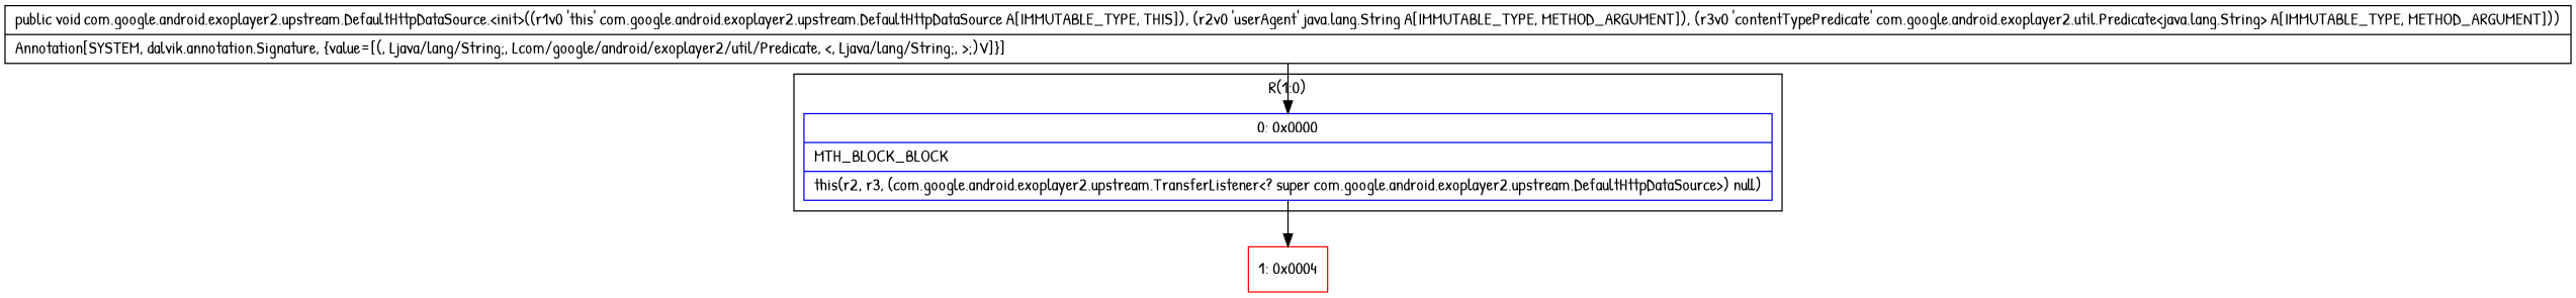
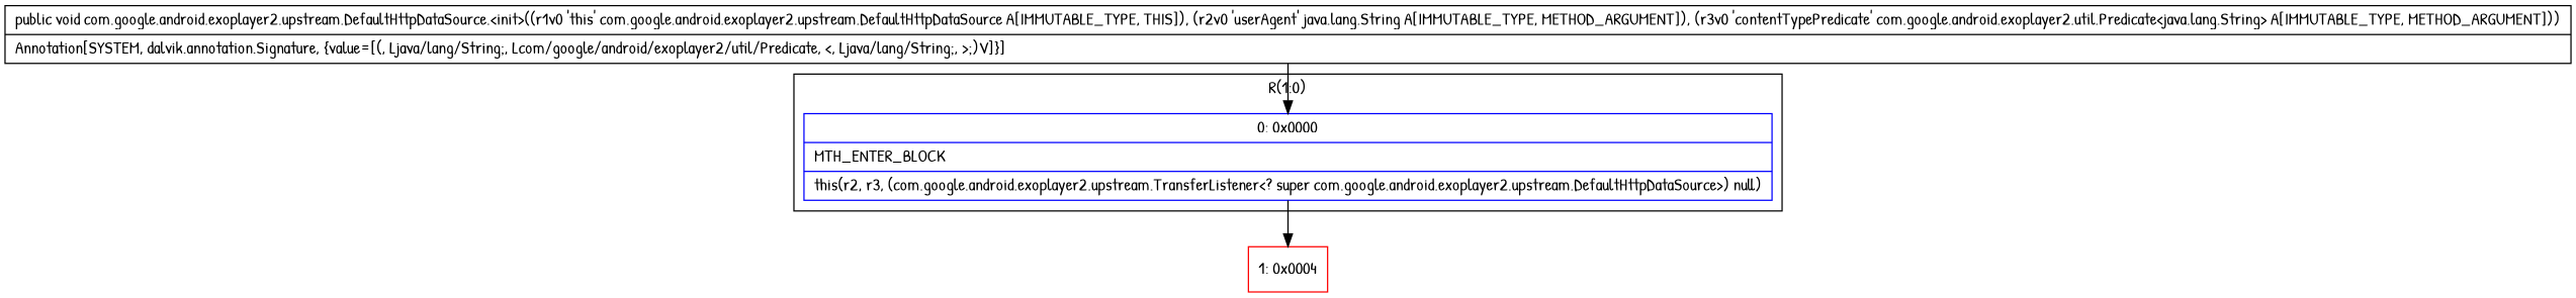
  digraph {
    fontname="Patrick Hand"
    node [shape=record fontname="Patrick Hand"]
    edge [fontname="Patrick Hand"]
-   n1 [color=blue label="{0\:\ 0x0000|MTH_BLOCK_BLOCK\l|this(r2, r3, (com.google.android.exoplayer2.upstream.TransferListener\<? super com.google.android.exoplayer2.upstream.DefaultHttpDataSource\>) null)\l}"]
+   n1 [color=blue label="{0\:\ 0x0000|MTH_ENTER_BLOCK\l|this(r2, r3, (com.google.android.exoplayer2.upstream.TransferListener\<? super com.google.android.exoplayer2.upstream.DefaultHttpDataSource\>) null)\l}"]
    n2 [color=red label="{1\:\ 0x0004}"]
    n3 [label="{public void com.google.android.exoplayer2.upstream.DefaultHttpDataSource.\<init\>((r1v0 'this' com.google.android.exoplayer2.upstream.DefaultHttpDataSource A[IMMUTABLE_TYPE, THIS]), (r2v0 'userAgent' java.lang.String A[IMMUTABLE_TYPE, METHOD_ARGUMENT]), (r3v0 'contentTypePredicate' com.google.android.exoplayer2.util.Predicate\<java.lang.String\> A[IMMUTABLE_TYPE, METHOD_ARGUMENT]))  | Annotation[SYSTEM, dalvik.annotation.Signature, \{value=[(, Ljava\/lang\/String;, Lcom\/google\/android\/exoplayer2\/util\/Predicate, \<, Ljava\/lang\/String;, \>;)V]\}]\l}"]
    subgraph cluster_1 {
      label="R(1:0)"
      n1
    }
    n1 -> n2
    n3 -> n1
  }
